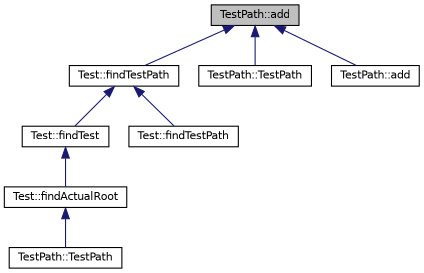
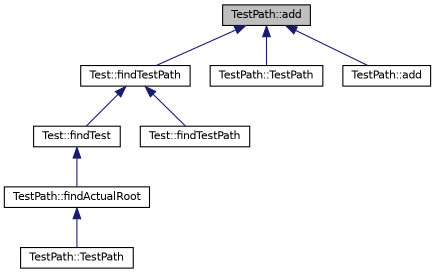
  digraph {
    rankdir=TB
    node [color=black fillcolor=white fontname=Helvetica fontsize=10 shape=record style=filled]
    edge [color=midnightblue dir=back fontname=Helvetica fontsize=10 labelfontname=Helvetica labelfontsize=10 style=solid]
    n1 [fillcolor=grey75 fontcolor=black height=0.2 label="TestPath::add" width=0.4]
    n2 [height=0.2 label="Test::findTestPath" width=0.4]
    n3 [height=0.2 label="TestPath::TestPath" width=0.4]
    n4 [height=0.2 label="TestPath::add" width=0.4]
    n5 [height=0.2 label="Test::findTest" width=0.4]
    n6 [height=0.2 label="Test::findTestPath" width=0.4]
-   n7 [height=0.2 label="Test::findActualRoot" width=0.4]
+   n7 [height=0.2 label="TestPath::findActualRoot" width=0.4]
    n8 [height=0.2 label="TestPath::TestPath" width=0.4]
    n1 -> n2
    n1 -> n3
    n1 -> n4
    n2 -> n5
    n2 -> n6
    n5 -> n7
    n7 -> n8
  }
